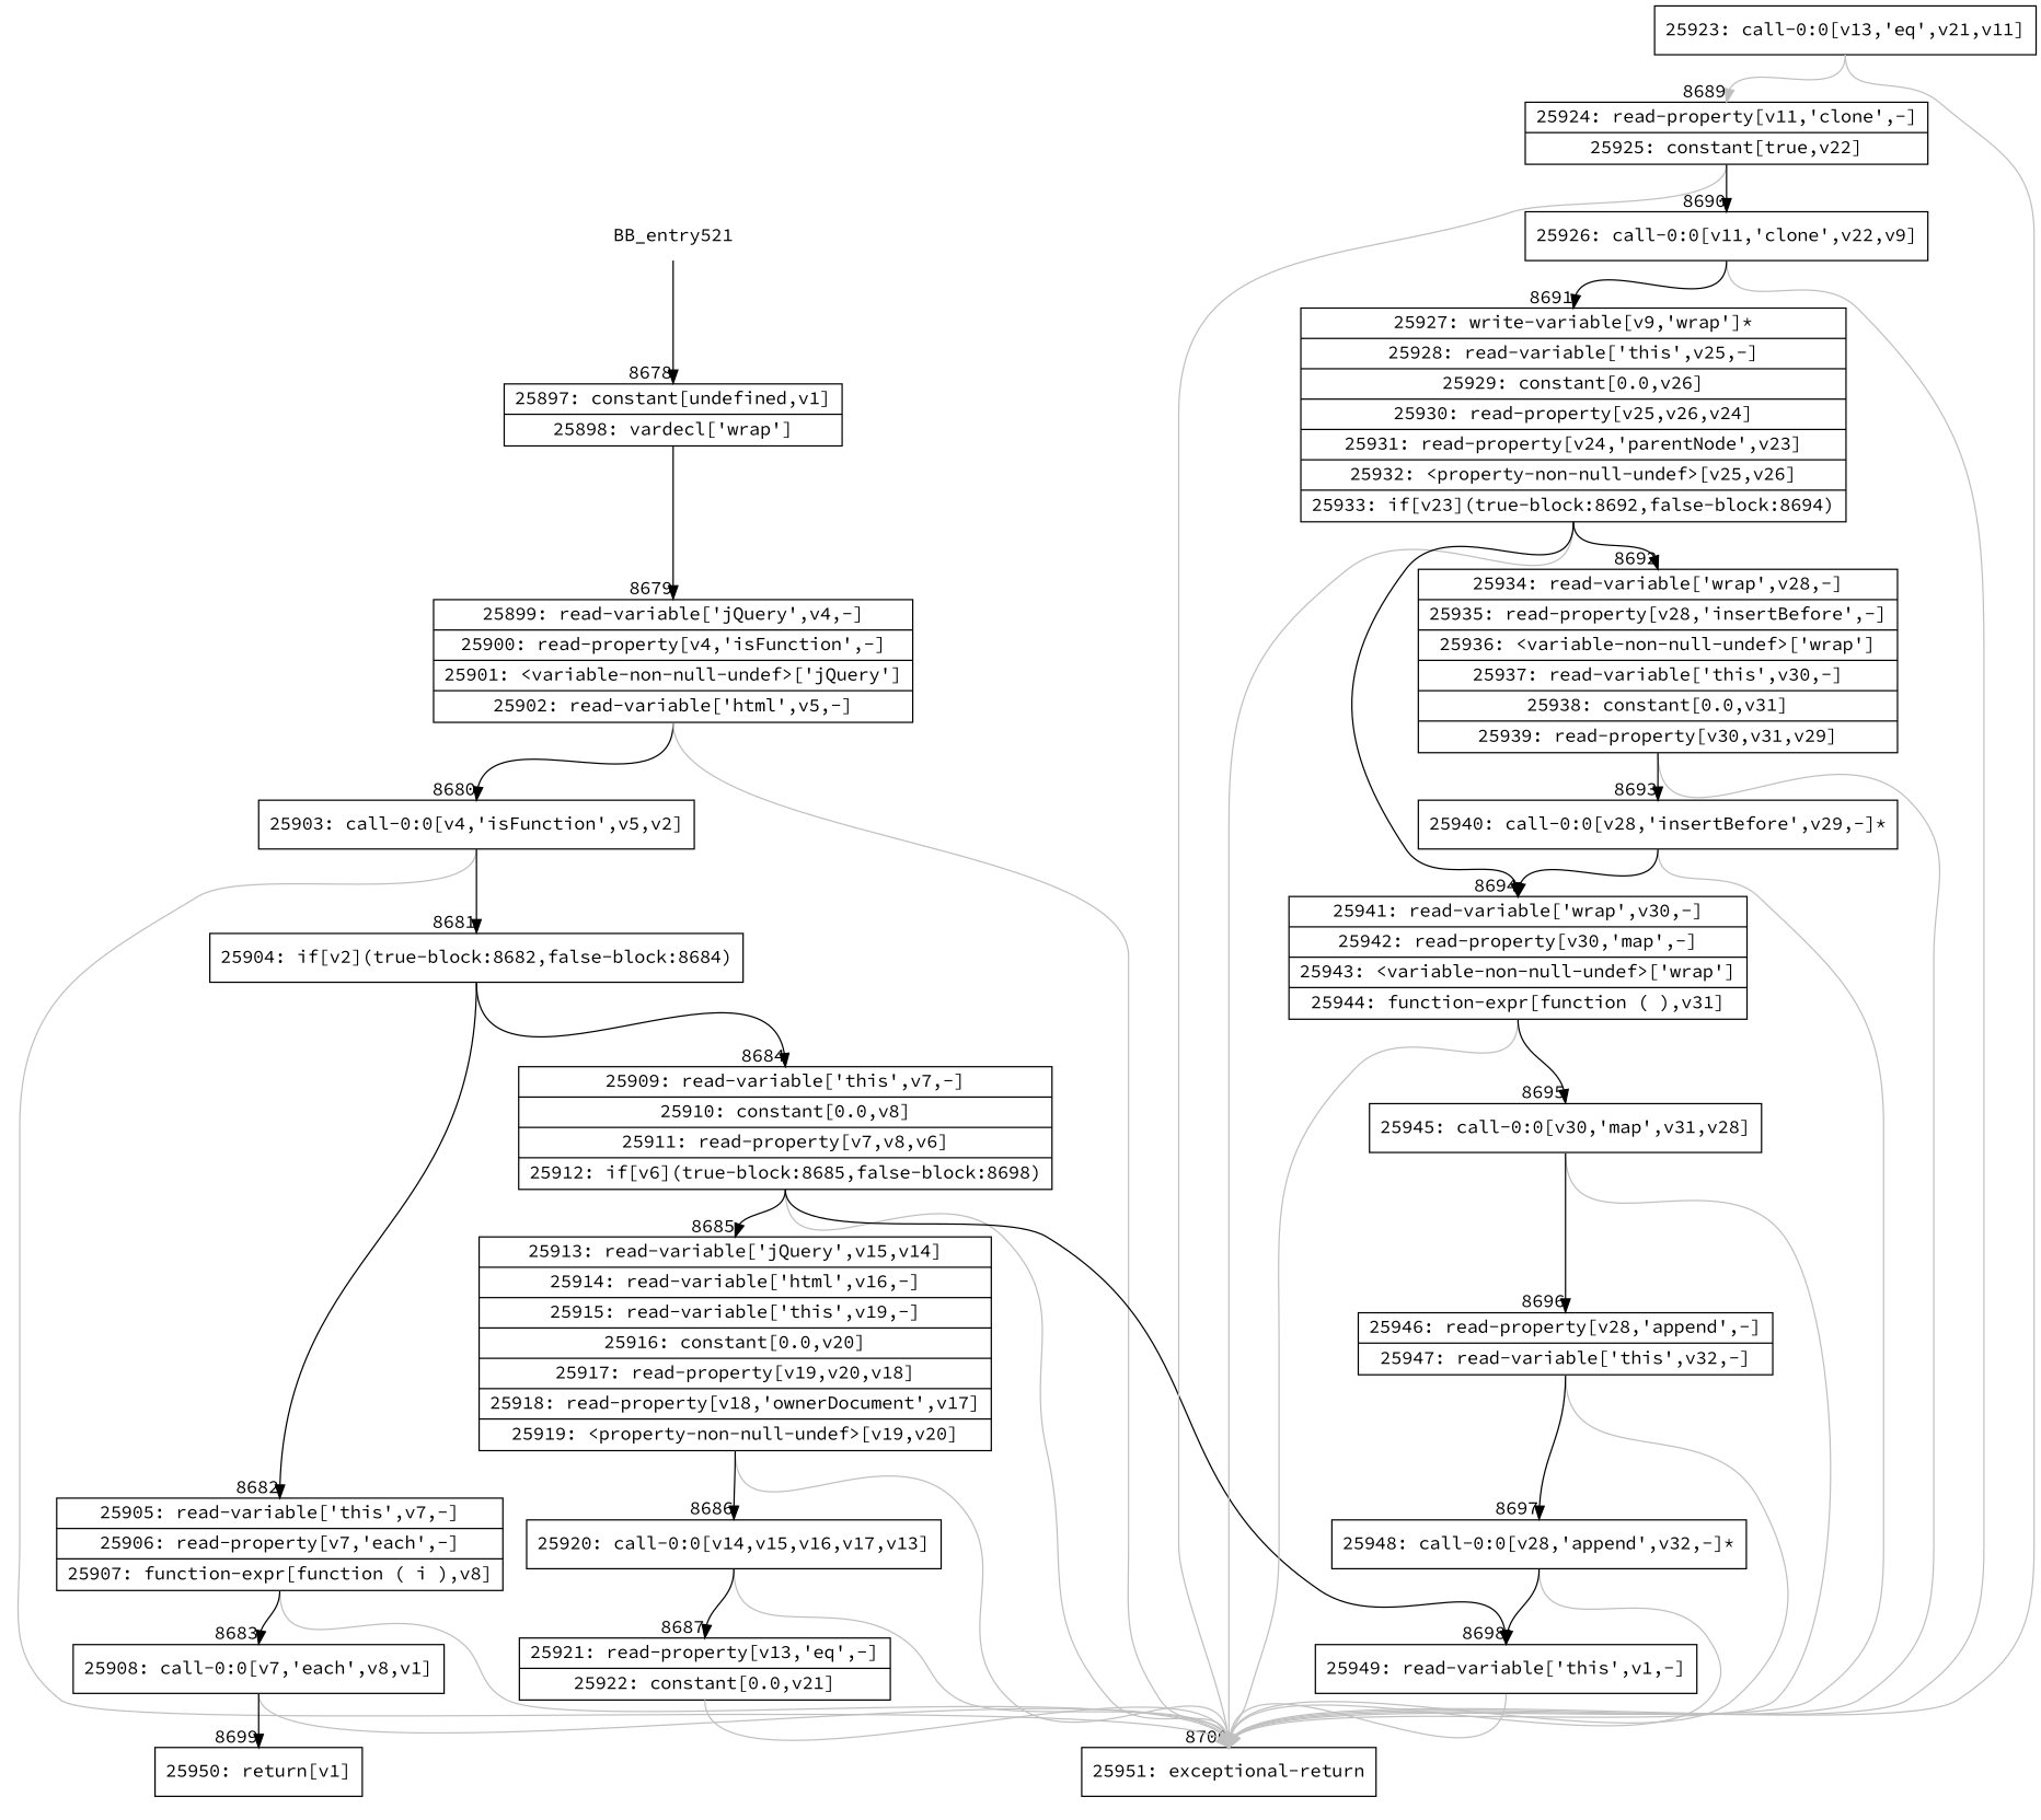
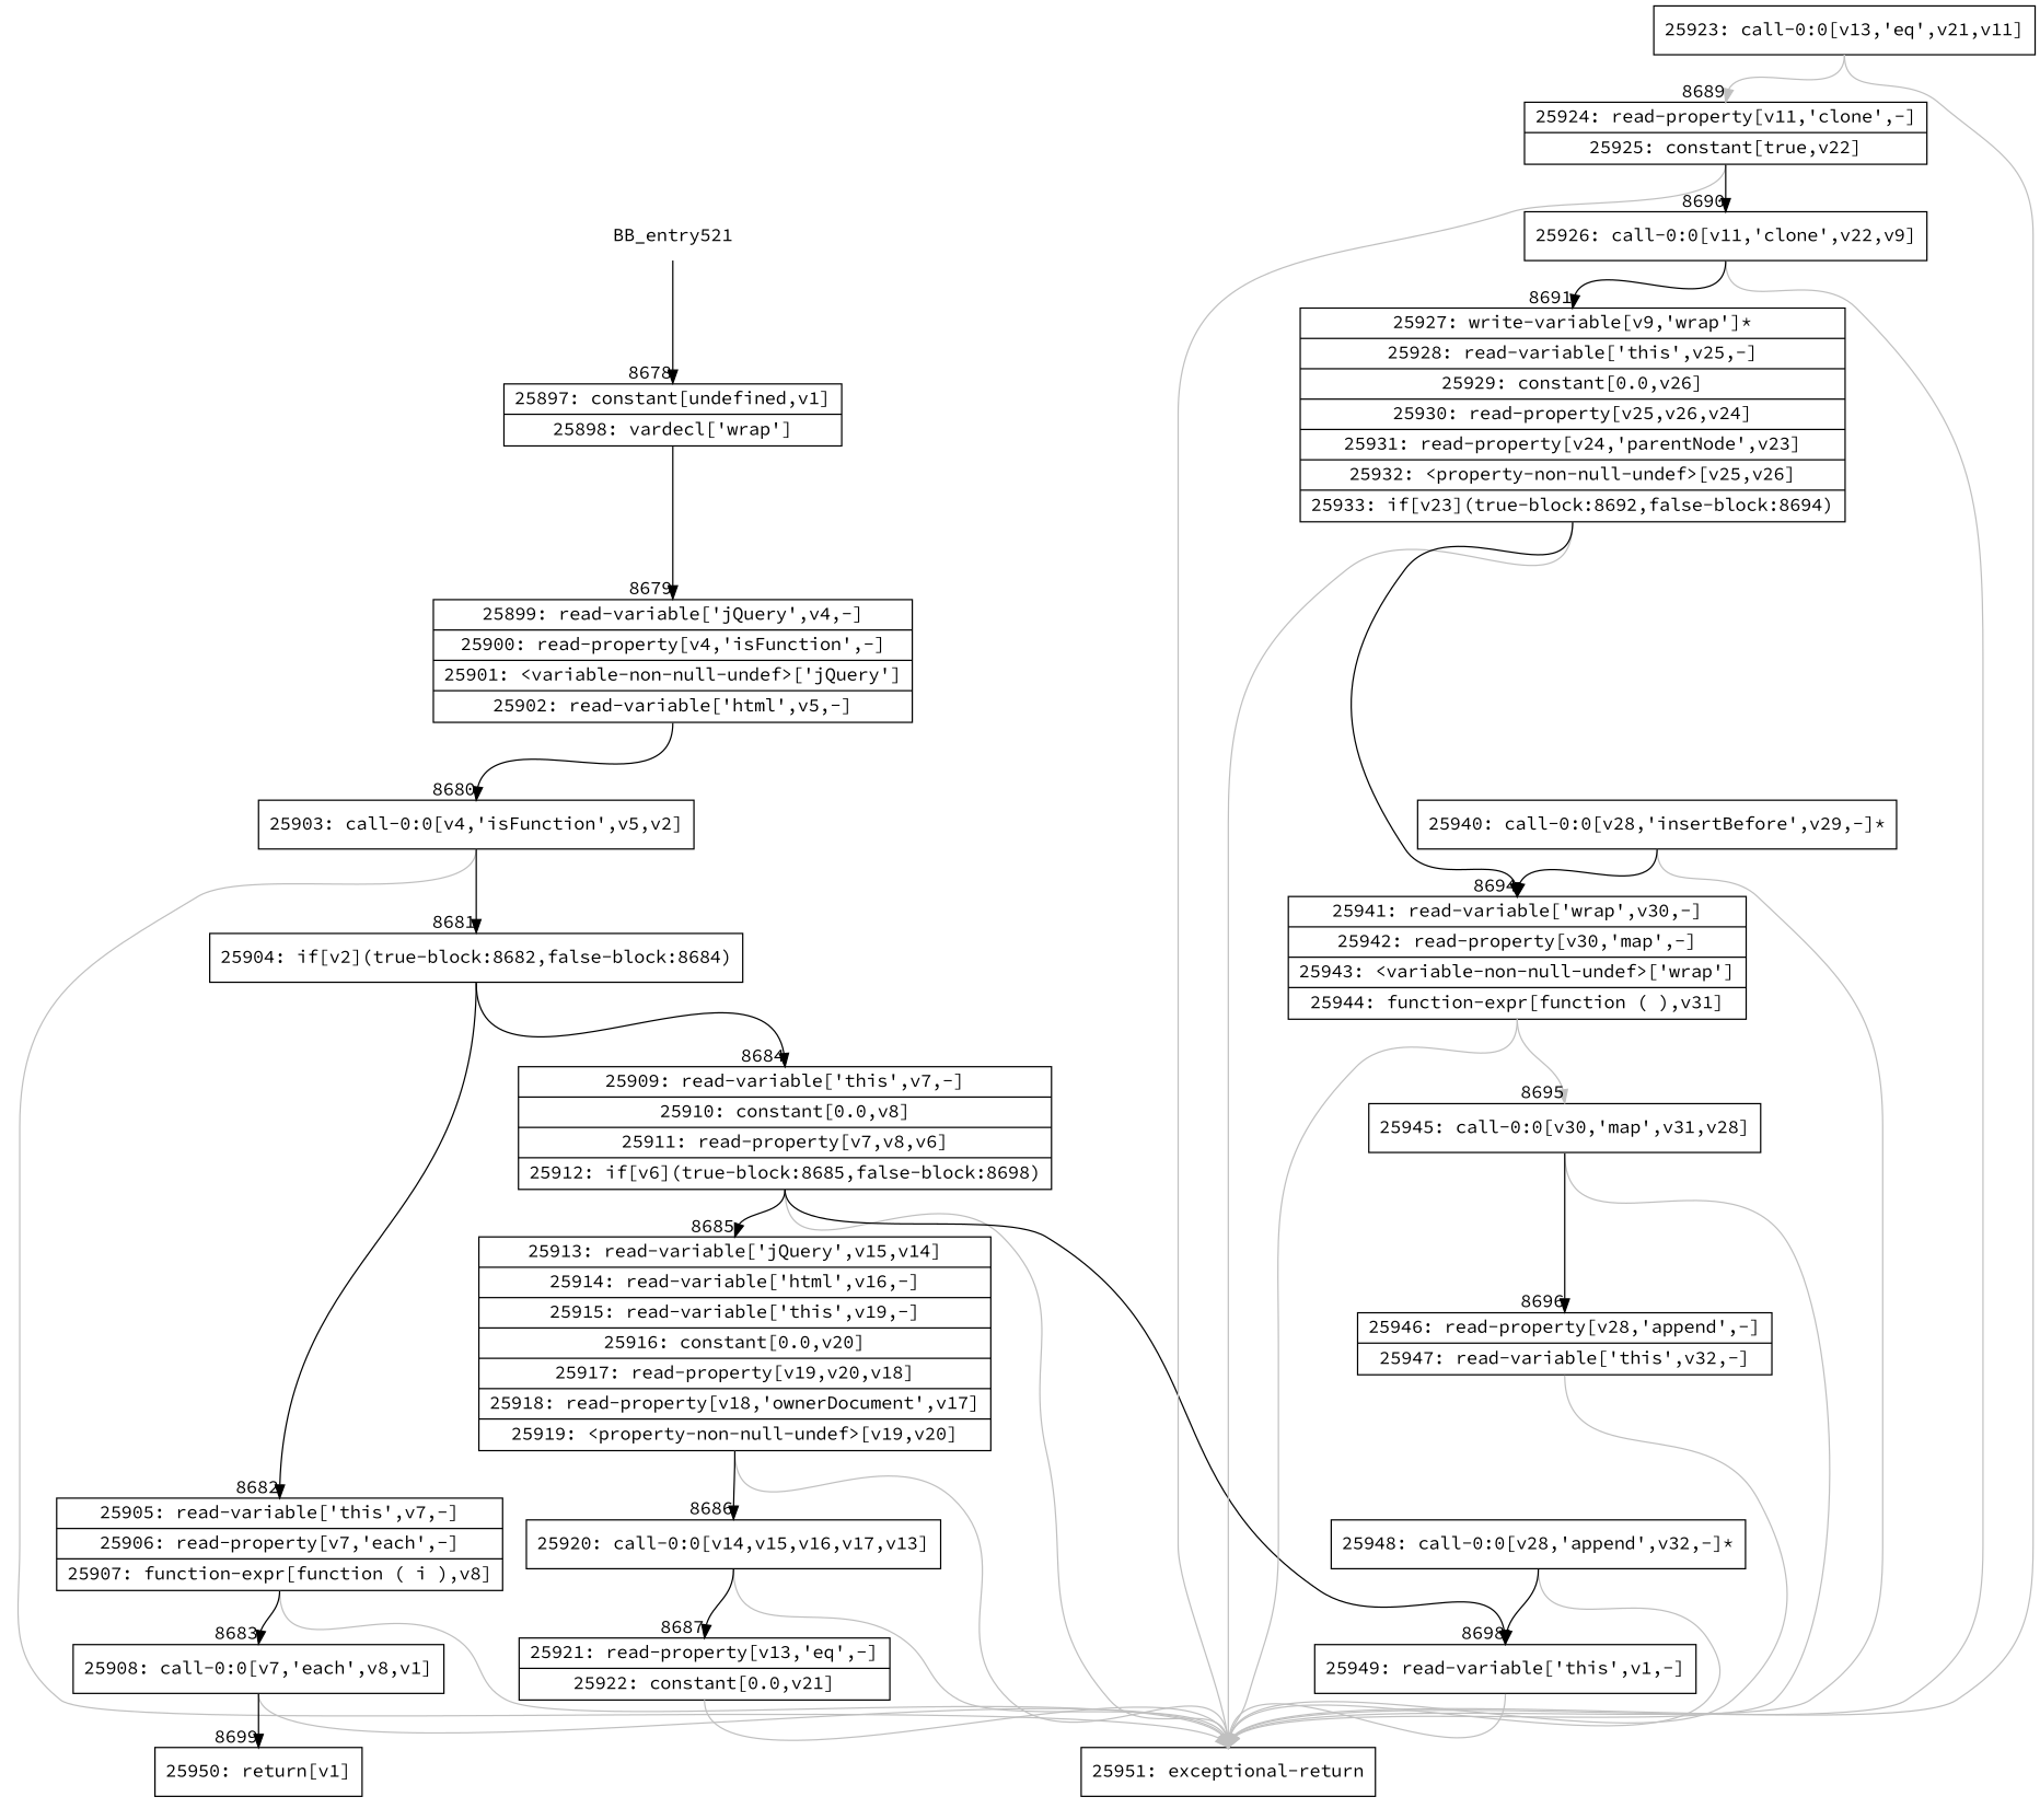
  digraph {
    fontname="Source Code Pro"
    rankdir=TD
    node [fontname="Source Code Pro" shape=record]
    edge [fontname="Source Code Pro" headport=n tailport=s]
    n1 [label=BB_entry521 shape=none]
    n2 [label="{25897: constant[undefined,v1]|25898: vardecl['wrap']}"]
    n3 [label="{25899: read-variable['jQuery',v4,-]|25900: read-property[v4,'isFunction',-]|25901: \<variable-non-null-undef\>['jQuery']|25902: read-variable['html',v5,-]}"]
    n4 [label="{25903: call-0:0[v4,'isFunction',v5,v2]}"]
    n5 [label="{25951: exceptional-return}"]
    n6 [label="{25904: if[v2](true-block:8682,false-block:8684)}"]
    n7 [label="{25905: read-variable['this',v7,-]|25906: read-property[v7,'each',-]|25907: function-expr[function ( i ),v8]}"]
    n8 [label="{25909: read-variable['this',v7,-]|25910: constant[0.0,v8]|25911: read-property[v7,v8,v6]|25912: if[v6](true-block:8685,false-block:8698)}"]
    n9 [label="{25908: call-0:0[v7,'each',v8,v1]}"]
    n10 [label="{25913: read-variable['jQuery',v15,v14]|25914: read-variable['html',v16,-]|25915: read-variable['this',v19,-]|25916: constant[0.0,v20]|25917: read-property[v19,v20,v18]|25918: read-property[v18,'ownerDocument',v17]|25919: \<property-non-null-undef\>[v19,v20]}"]
    n11 [label="{25949: read-variable['this',v1,-]}"]
    n12 [label="{25950: return[v1]}"]
    n13 [label="{25920: call-0:0[v14,v15,v16,v17,v13]}"]
    n14 [label="{25921: read-property[v13,'eq',-]|25922: constant[0.0,v21]}"]
    n15 [label="{25923: call-0:0[v13,'eq',v21,v11]}"]
    n16 [label="{25924: read-property[v11,'clone',-]|25925: constant[true,v22]}"]
    n17 [label="{25926: call-0:0[v11,'clone',v22,v9]}"]
    n18 [label="{25927: write-variable[v9,'wrap']*|25928: read-variable['this',v25,-]|25929: constant[0.0,v26]|25930: read-property[v25,v26,v24]|25931: read-property[v24,'parentNode',v23]|25932: \<property-non-null-undef\>[v25,v26]|25933: if[v23](true-block:8692,false-block:8694)}"]
-   n19 [label="{25934: read-variable['wrap',v28,-]|25935: read-property[v28,'insertBefore',-]|25936: \<variable-non-null-undef\>['wrap']|25937: read-variable['this',v30,-]|25938: constant[0.0,v31]|25939: read-property[v30,v31,v29]}"]
    n20 [label="{25941: read-variable['wrap',v30,-]|25942: read-property[v30,'map',-]|25943: \<variable-non-null-undef\>['wrap']|25944: function-expr[function ( ),v31]}"]
    n21 [label="{25940: call-0:0[v28,'insertBefore',v29,-]*}"]
    n22 [label="{25945: call-0:0[v30,'map',v31,v28]}"]
    n23 [label="{25946: read-property[v28,'append',-]|25947: read-variable['this',v32,-]}"]
    n24 [label="{25948: call-0:0[v28,'append',v32,-]*}"]
    n1 -> n2 [headlabel="    8678"]
    n2 -> n3 [headlabel="      8679"]
    n3 -> n4 [headlabel="      8680"]
-   n3 -> n5 [color=gray headlabel="      8700"]
    n4 -> n5 [color=gray]
    n4 -> n6 [headlabel="      8681"]
    n6 -> n7 [headlabel="      8682"]
    n6 -> n8 [headlabel="      8684"]
    n7 -> n5 [color=gray]
    n7 -> n9 [headlabel="      8683"]
    n8 -> n5 [color=gray]
    n8 -> n10 [headlabel="      8685"]
    n8 -> n11 [headlabel="      8698"]
    n9 -> n5 [color=gray]
    n9 -> n12 [headlabel="      8699"]
    n10 -> n5 [color=gray]
    n10 -> n13 [headlabel="      8686"]
    n11 -> n5 [color=gray]
    n13 -> n5 [color=gray]
    n13 -> n14 [headlabel="      8687"]
    n14 -> n5 [color=gray]
    n15 -> n5 [color=gray]
    n15 -> n16 [color=gray headlabel="      8689"]
    n16 -> n5 [color=gray]
    n16 -> n17 [headlabel="      8690"]
    n17 -> n5 [color=gray]
    n17 -> n18 [headlabel="      8691"]
    n18 -> n5 [color=gray]
-   n18 -> n19 [headlabel="      8692"]
    n18 -> n20 [headlabel="      8694"]
-   n19 -> n5 [color=gray]
-   n19 -> n21 [headlabel="      8693"]
    n20 -> n5 [color=gray]
-   n20 -> n22 [headlabel="      8695"]
+   n20 -> n22 [headlabel="      8695" color=gray]
    n21 -> n5 [color=gray]
    n21 -> n20
    n22 -> n5 [color=gray]
    n22 -> n23 [headlabel="      8696"]
    n23 -> n5 [color=gray]
-   n23 -> n24 [headlabel="      8697"]
    n24 -> n5 [color=gray]
    n24 -> n11
  }
